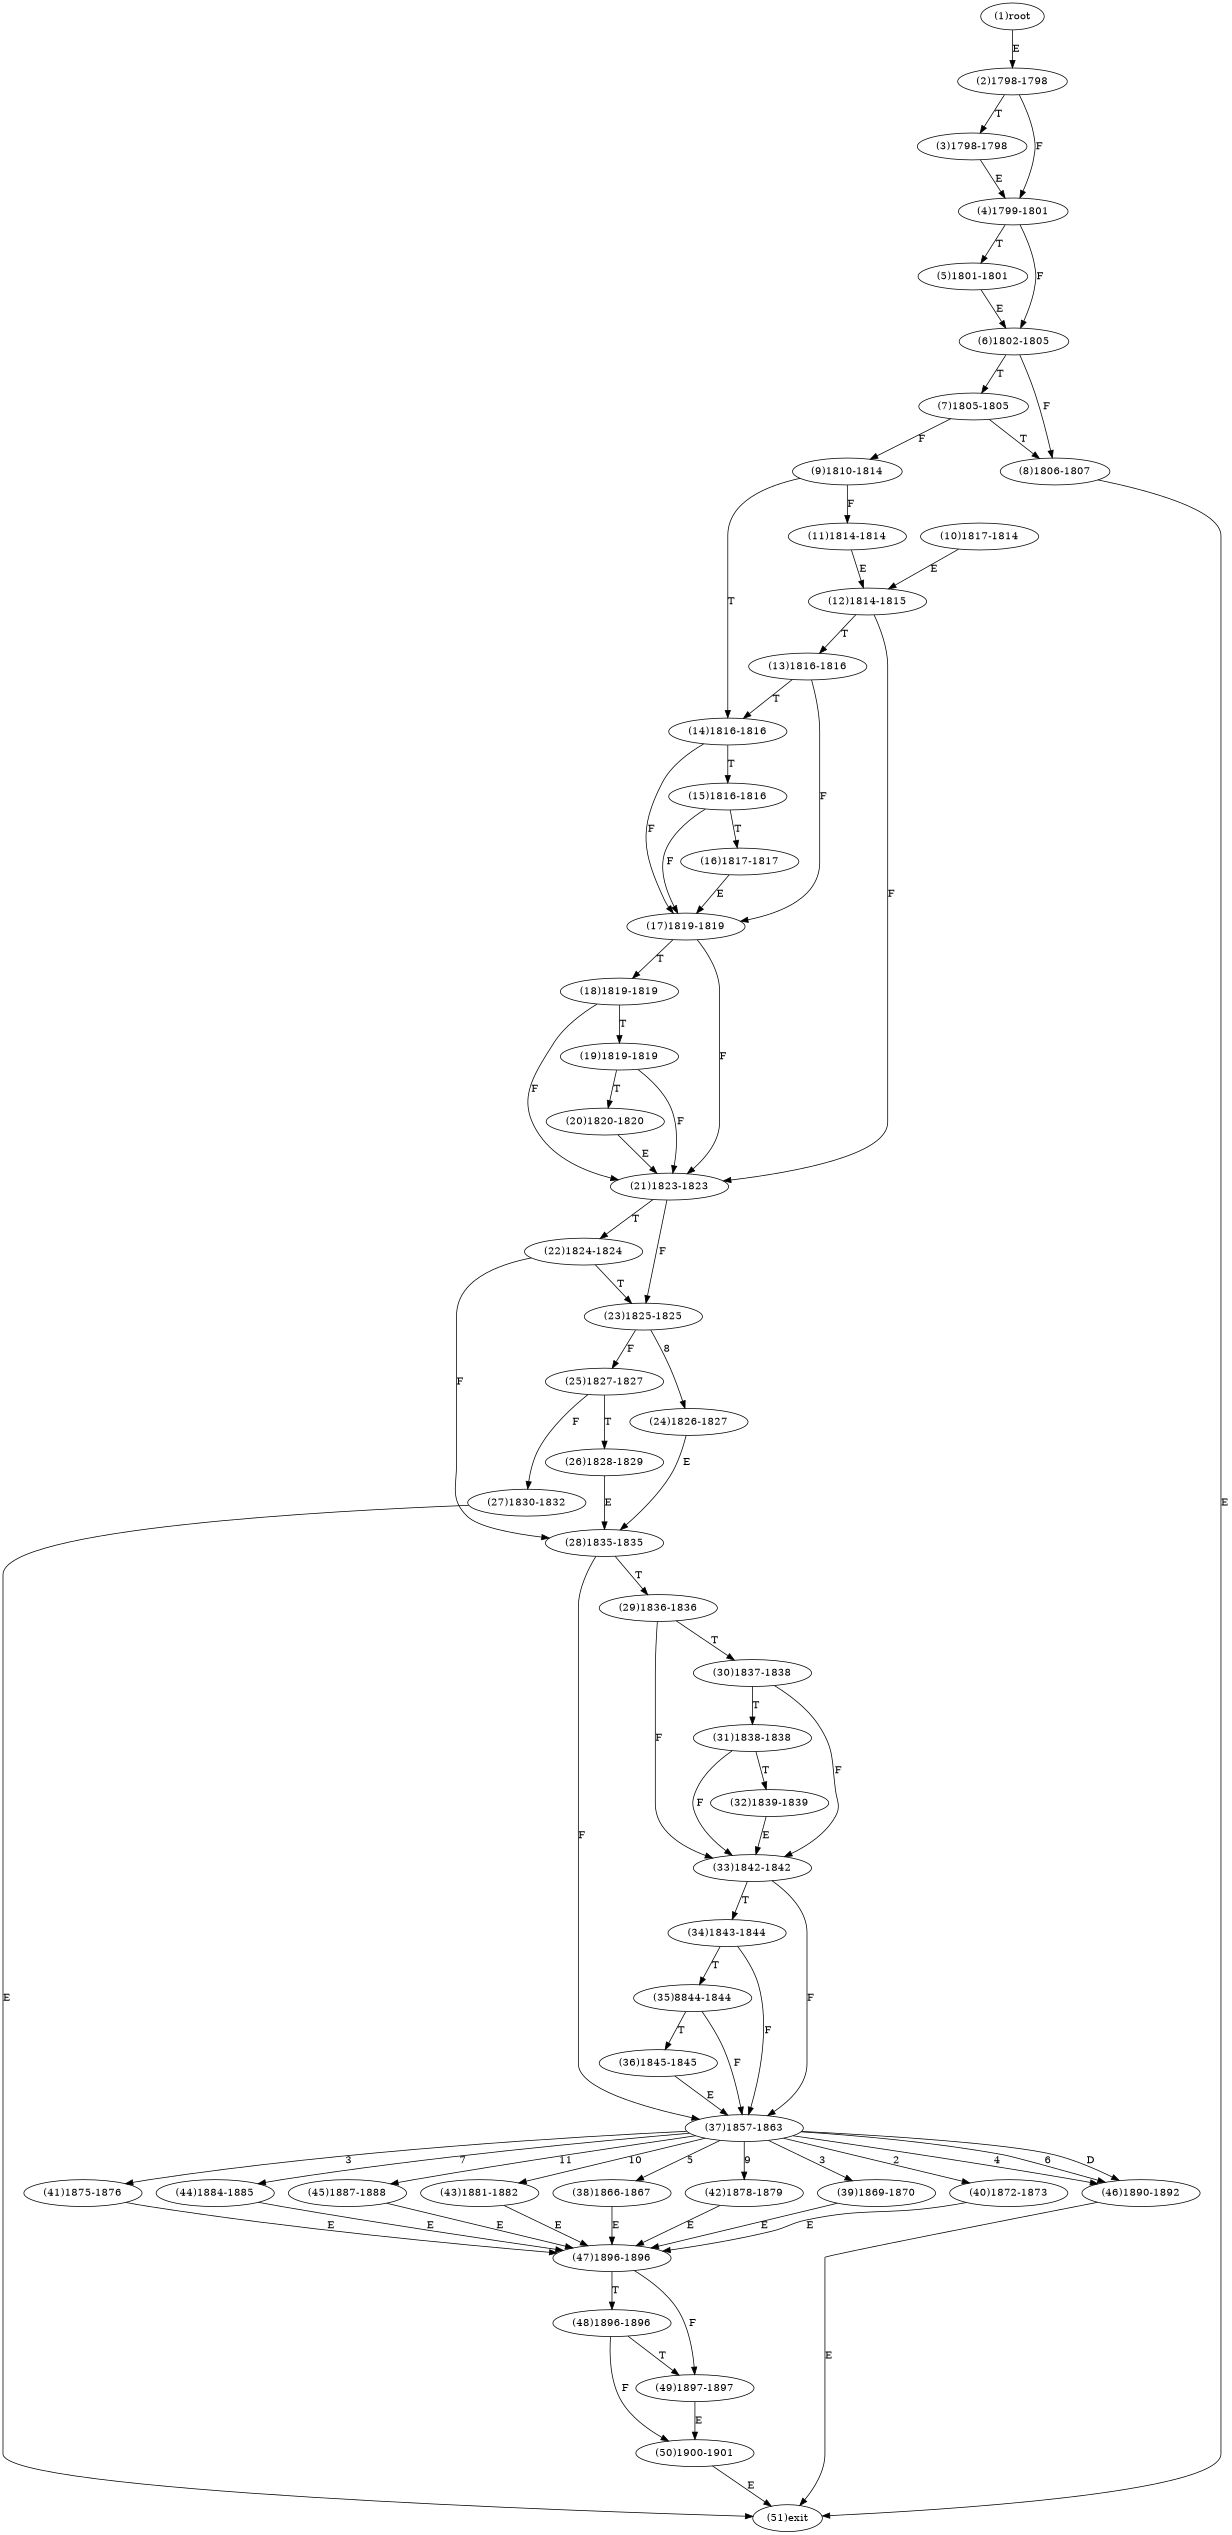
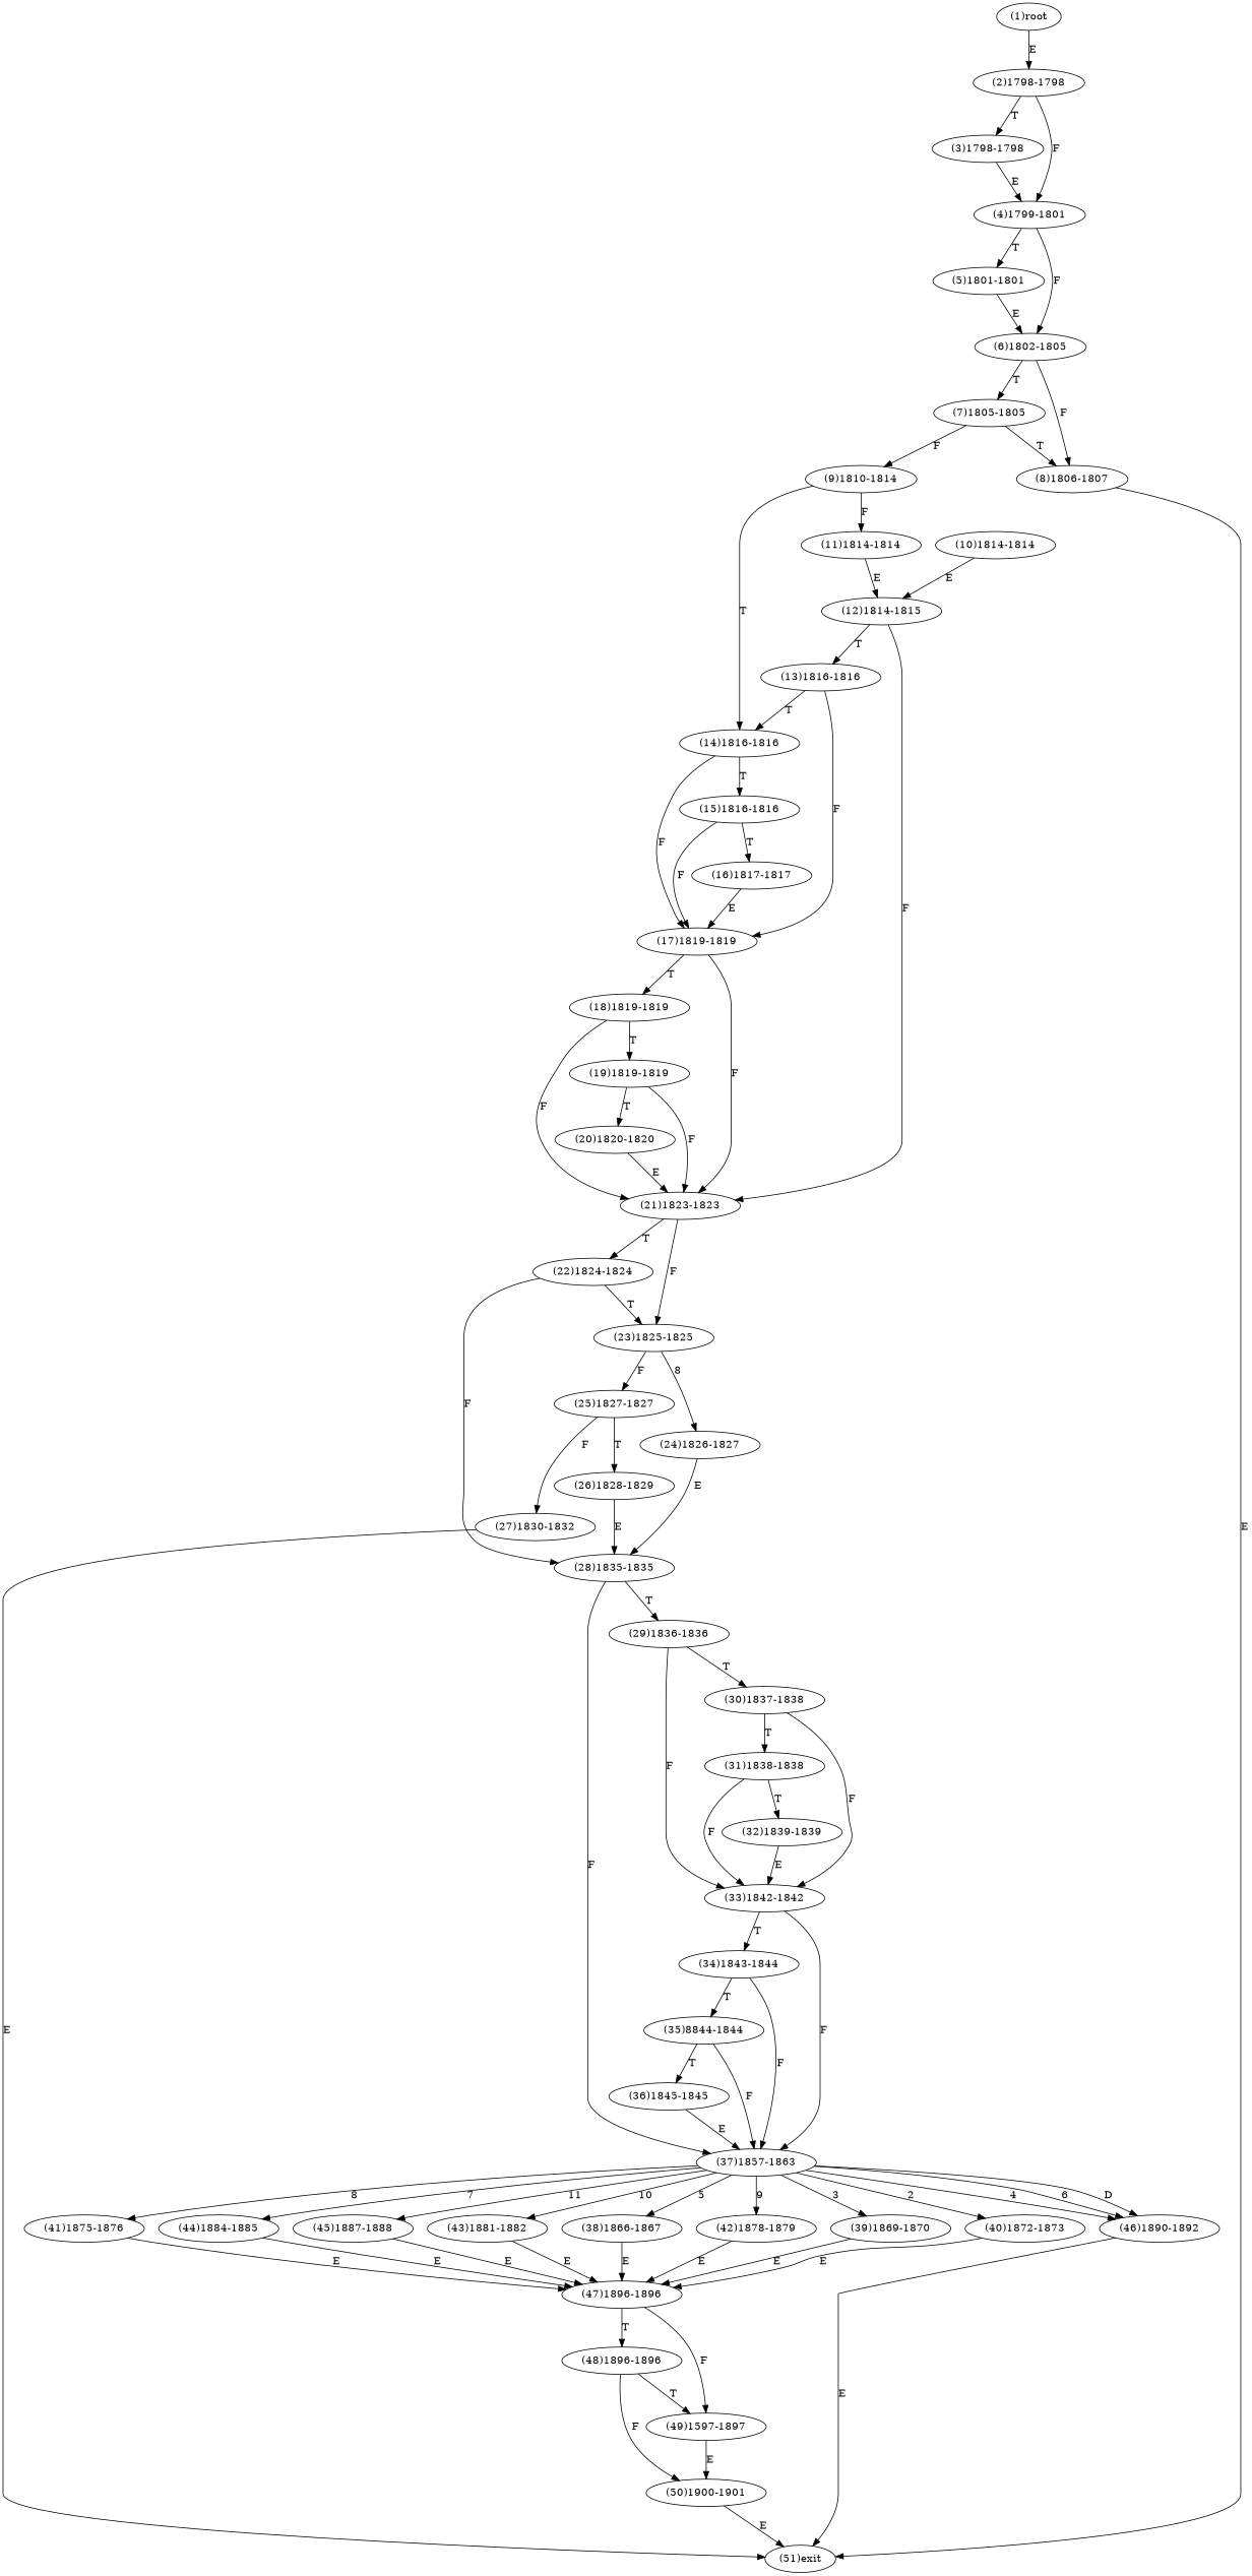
  digraph {
    n1 [label="(1)root"]
    n2 [label="(2)1798-1798"]
    n3 [label="(3)1798-1798"]
    n4 [label="(4)1799-1801"]
    n5 [label="(5)1801-1801"]
    n6 [label="(6)1802-1805"]
    n7 [label="(7)1805-1805"]
    n8 [label="(8)1806-1807"]
    n9 [label="(9)1810-1814"]
    n10 [label="(51)exit"]
    n11 [label="(11)1814-1814"]
    n12 [label="(14)1816-1816"]
-   n13 [label="(10)1817-1814"]
+   n13 [label="(10)1814-1814"]
    n14 [label="(12)1814-1815"]
    n15 [label="(13)1816-1816"]
    n16 [label="(21)1823-1823"]
    n17 [label="(17)1819-1819"]
    n18 [label="(23)1825-1825"]
    n19 [label="(22)1824-1824"]
    n20 [label="(15)1816-1816"]
    n21 [label="(18)1819-1819"]
    n22 [label="(16)1817-1817"]
    n23 [label="(19)1819-1819"]
    n24 [label="(20)1820-1820"]
    n25 [label="(25)1827-1827"]
    n26 [label="(24)1826-1827"]
    n27 [label="(28)1835-1835"]
    n28 [label="(27)1830-1832"]
    n29 [label="(26)1828-1829"]
    n30 [label="(29)1836-1836"]
    n31 [label="(37)1857-1863"]
    n32 [label="(30)1837-1838"]
    n33 [label="(33)1842-1842"]
    n34 [label="(31)1838-1838"]
    n35 [label="(34)1843-1844"]
    n36 [label="(38)1866-1867"]
    n37 [label="(39)1869-1870"]
    n38 [label="(42)1878-1879"]
    n39 [label="(43)1881-1882"]
    n40 [label="(40)1872-1873"]
    n41 [label="(41)1875-1876"]
    n42 [label="(46)1890-1892"]
    n43 [label="(44)1884-1885"]
    n44 [label="(45)1887-1888"]
    n45 [label="(32)1839-1839"]
    n46 [label="(35)8844-1844"]
    n47 [label="(36)1845-1845"]
    n48 [label="(47)1896-1896"]
-   n49 [label="(49)1897-1897"]
+   n49 [label="(49)1597-1897"]
    n50 [label="(48)1896-1896"]
    n51 [label="(50)1900-1901"]
    n1 -> n2 [label=E]
    n2 -> n3 [label=T]
    n2 -> n4 [label=F]
    n3 -> n4 [label=E]
    n4 -> n5 [label=T]
    n4 -> n6 [label=F]
    n5 -> n6 [label=E]
    n6 -> n7 [label=T]
    n6 -> n8 [label=F]
    n7 -> n8 [label=T]
    n7 -> n9 [label=F]
    n8 -> n10 [label=E]
    n9 -> n11 [label=F]
    n9 -> n12 [label=T]
    n11 -> n14 [label=E]
    n12 -> n17 [label=F]
    n12 -> n20 [label=T]
    n13 -> n14 [label=E]
    n14 -> n15 [label=T]
    n14 -> n16 [label=F]
    n15 -> n12 [label=T]
    n15 -> n17 [label=F]
    n16 -> n18 [label=F]
    n16 -> n19 [label=T]
    n17 -> n16 [label=F]
    n17 -> n21 [label=T]
    n18 -> n25 [label=F]
    n18 -> n26 [label=8]
    n19 -> n18 [label=T]
    n19 -> n27 [label=F]
    n20 -> n17 [label=F]
    n20 -> n22 [label=T]
    n21 -> n16 [label=F]
    n21 -> n23 [label=T]
    n22 -> n17 [label=E]
    n23 -> n16 [label=F]
    n23 -> n24 [label=T]
    n24 -> n16 [label=E]
    n25 -> n28 [label=F]
    n25 -> n29 [label=T]
    n26 -> n27 [label=E]
    n27 -> n30 [label=T]
    n27 -> n31 [label=F]
    n28 -> n10 [label=E]
    n29 -> n27 [label=E]
    n30 -> n32 [label=T]
    n30 -> n33 [label=F]
    n31 -> n36 [label=5]
    n31 -> n37 [label=3]
    n31 -> n38 [label=9]
    n31 -> n39 [label=10]
    n31 -> n40 [label=2]
-   n31 -> n41 [label=3]
+   n31 -> n41 [label=8]
    n31 -> n42 [label=4]
    n31 -> n42 [label=6]
    n31 -> n42 [label=D]
    n31 -> n43 [label=7]
    n31 -> n44 [label=11]
    n32 -> n33 [label=F]
    n32 -> n34 [label=T]
    n33 -> n31 [label=F]
    n33 -> n35 [label=T]
    n34 -> n33 [label=F]
    n34 -> n45 [label=T]
    n35 -> n31 [label=F]
    n35 -> n46 [label=T]
    n36 -> n48 [label=E]
    n37 -> n48 [label=E]
    n38 -> n48 [label=E]
    n39 -> n48 [label=E]
    n40 -> n48 [label=E]
    n41 -> n48 [label=E]
    n42 -> n10 [label=E]
    n43 -> n48 [label=E]
    n44 -> n48 [label=E]
    n45 -> n33 [label=E]
    n46 -> n31 [label=F]
    n46 -> n47 [label=T]
    n47 -> n31 [label=E]
    n48 -> n49 [label=F]
    n48 -> n50 [label=T]
    n49 -> n51 [label=E]
    n50 -> n49 [label=T]
    n50 -> n51 [label=F]
    n51 -> n10 [label=E]
  }
